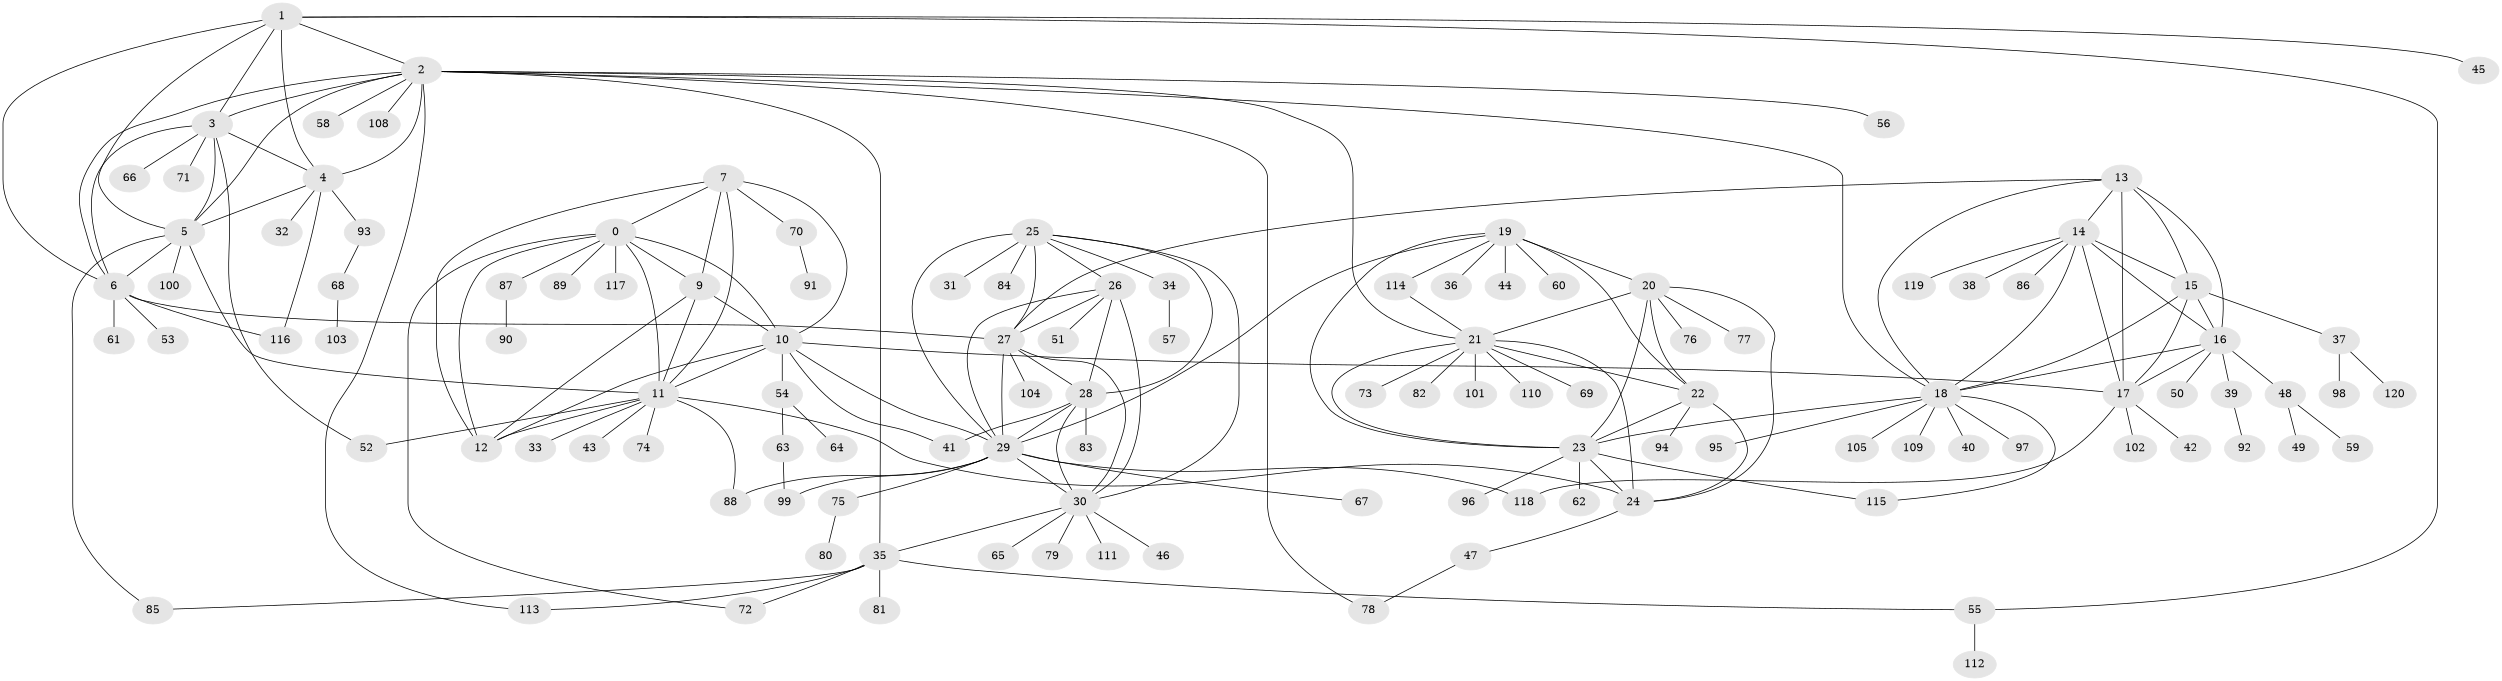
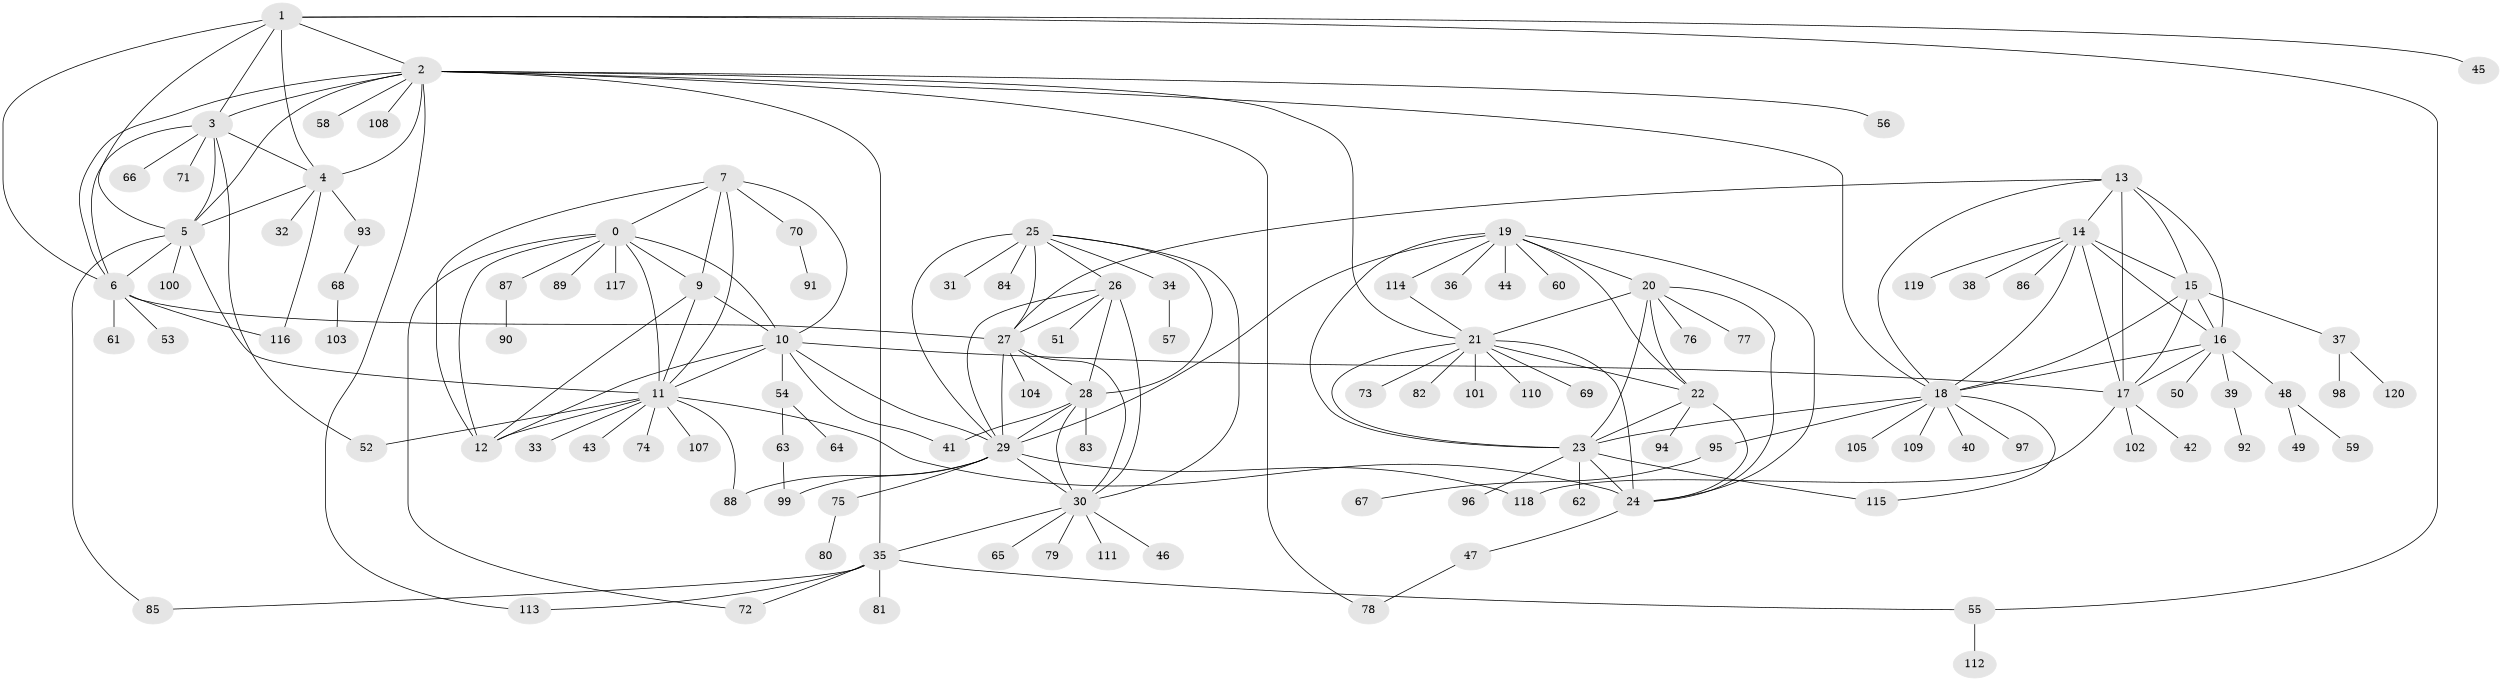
  graph {
    node [color=gray90 style=filled]
    1
    2
    3
    4
    5
    6
    45
    55
    18
    21
    35
    56
    58
    78
    108
    113
    52
    66
    71
    32
    93
    116
    11
    85
    100
    27
    53
    61
    112
    23
    40
    95
    97
    105
    109
    115
    24
    22
    69
    73
    82
    101
    110
    72
    81
    68
    12
    33
    43
    74
    88
+   107
    29
    28
    30
    104
    103
    7
    n59 [label=0]
    9
    10
    70
    87
    89
    117
    17
    41
    54
    91
    90
    42
    102
    118
    67
    75
    99
    63
    64
    47
    13
    14
    15
    16
    38
    86
    119
    37
    39
    48
    50
    98
    120
    92
    49
    59
    62
    96
    19
    20
    36
    44
    60
    114
    76
    77
    94
    25
    26
    31
    34
    84
    51
    83
    46
    65
    79
    111
    57
    80
    1 -- 2
    1 -- 3
    1 -- 4
    1 -- 5
    1 -- 6
    1 -- 45
    1 -- 55
    2 -- 3
    2 -- 4
    2 -- 5
    2 -- 6
    2 -- 18
    2 -- 21
    2 -- 35
    2 -- 56
    2 -- 58
    2 -- 78
    2 -- 108
    2 -- 113
    3 -- 4
    3 -- 5
    3 -- 6
    3 -- 52
    3 -- 66
    3 -- 71
    4 -- 5
    4 -- 32
    4 -- 93
    4 -- 116
    5 -- 6
    5 -- 11
    5 -- 85
    5 -- 100
    6 -- 116
    6 -- 27
    6 -- 53
    6 -- 61
    55 -- 112
    18 -- 23
    18 -- 40
    18 -- 95
    18 -- 97
    18 -- 105
    18 -- 109
    18 -- 115
    21 -- 23
    21 -- 24
    21 -- 22
    21 -- 69
    21 -- 73
    21 -- 82
    21 -- 101
    21 -- 110
    35 -- 55
    35 -- 113
    35 -- 85
    35 -- 72
    35 -- 81
    93 -- 68
    11 -- 52
    11 -- 24
    11 -- 12
    11 -- 33
    11 -- 43
    11 -- 74
    11 -- 88
+   11 -- 107
    27 -- 29
    27 -- 28
    27 -- 30
    27 -- 104
    23 -- 115
    23 -- 24
    23 -- 62
    23 -- 96
    24 -- 47
    22 -- 23
    22 -- 24
    22 -- 94
    68 -- 103
    29 -- 88
    29 -- 30
    29 -- 118
-   29 -- 67
+   95 -- 67
    29 -- 75
    29 -- 99
    28 -- 29
    28 -- 30
    28 -- 41
    28 -- 83
    30 -- 35
    30 -- 46
    30 -- 65
    30 -- 79
    30 -- 111
    7 -- 11
    7 -- 12
    7 -- n59
    7 -- 9
    7 -- 10
    7 -- 70
    n59 -- 11
    n59 -- 72
    n59 -- 12
    n59 -- 9
    n59 -- 10
    n59 -- 87
    n59 -- 89
    n59 -- 117
    9 -- 11
    9 -- 12
    9 -- 10
    10 -- 11
    10 -- 12
    10 -- 29
    10 -- 17
    10 -- 41
    10 -- 54
    70 -- 91
    87 -- 90
    17 -- 42
    17 -- 102
    17 -- 118
    54 -- 63
    54 -- 64
    75 -- 80
    63 -- 99
    47 -- 78
    13 -- 18
    13 -- 27
    13 -- 17
    13 -- 14
    13 -- 15
    13 -- 16
    14 -- 18
    14 -- 17
    14 -- 15
    14 -- 16
    14 -- 38
    14 -- 86
    14 -- 119
    15 -- 18
    15 -- 17
    15 -- 16
    15 -- 37
    16 -- 18
    16 -- 17
    16 -- 39
    16 -- 48
    16 -- 50
    37 -- 98
    37 -- 120
    39 -- 92
    48 -- 49
    48 -- 59
    19 -- 23
+   19 -- 24
    19 -- 22
    19 -- 29
    19 -- 20
    19 -- 36
    19 -- 44
    19 -- 60
    19 -- 114
    20 -- 21
    20 -- 23
    20 -- 24
    20 -- 22
    20 -- 76
    20 -- 77
    114 -- 21
    25 -- 27
    25 -- 29
    25 -- 28
    25 -- 30
    25 -- 26
    25 -- 31
    25 -- 34
    25 -- 84
    26 -- 27
    26 -- 29
    26 -- 28
    26 -- 30
    26 -- 51
    34 -- 57
  }
